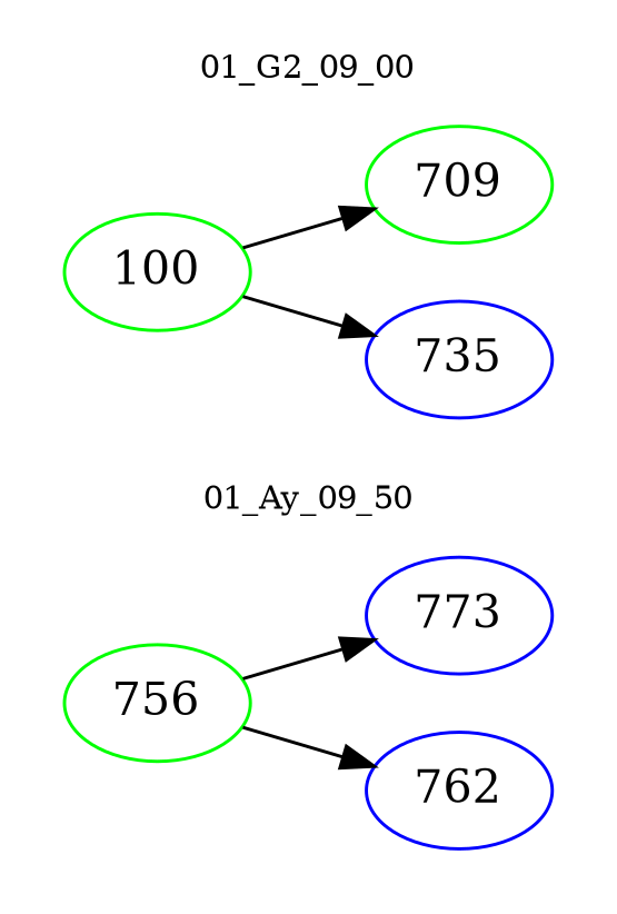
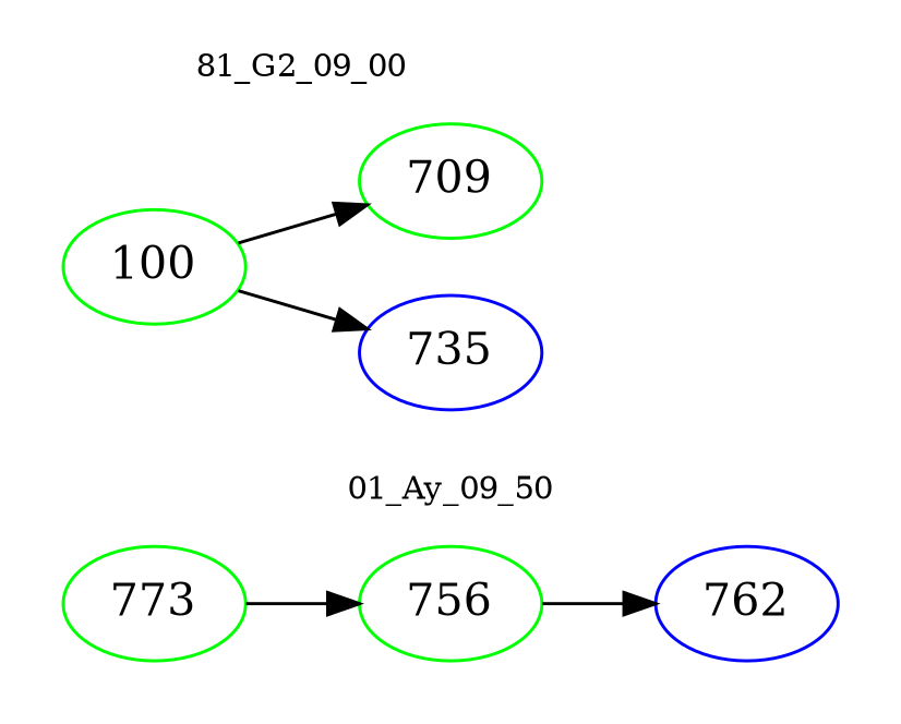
  digraph {
    rankdir=LR
    node [color=green]
    edge [color=black]
    n1 [label=756]
    n2 [color=blue label=762]
-   n3 [color=blue label=773]
+   n3 [label=773]
    n4 [label=100]
    n5 [color=blue label=735]
    n6 [label=709]
    subgraph cluster_1 {
      color=white
      fontsize=10
      label="01_Ay_09_50"
      n1
      n2
      n3
    }
    subgraph cluster_2 {
      color=white
      fontsize=10
-     label="01_G2_09_00"
+     label="81_G2_09_00"
      n4
      n5
      n6
    }
    n1 -> n2
-   n1 -> n3
+   n3 -> n1
    n4 -> n5
    n4 -> n6
  }
